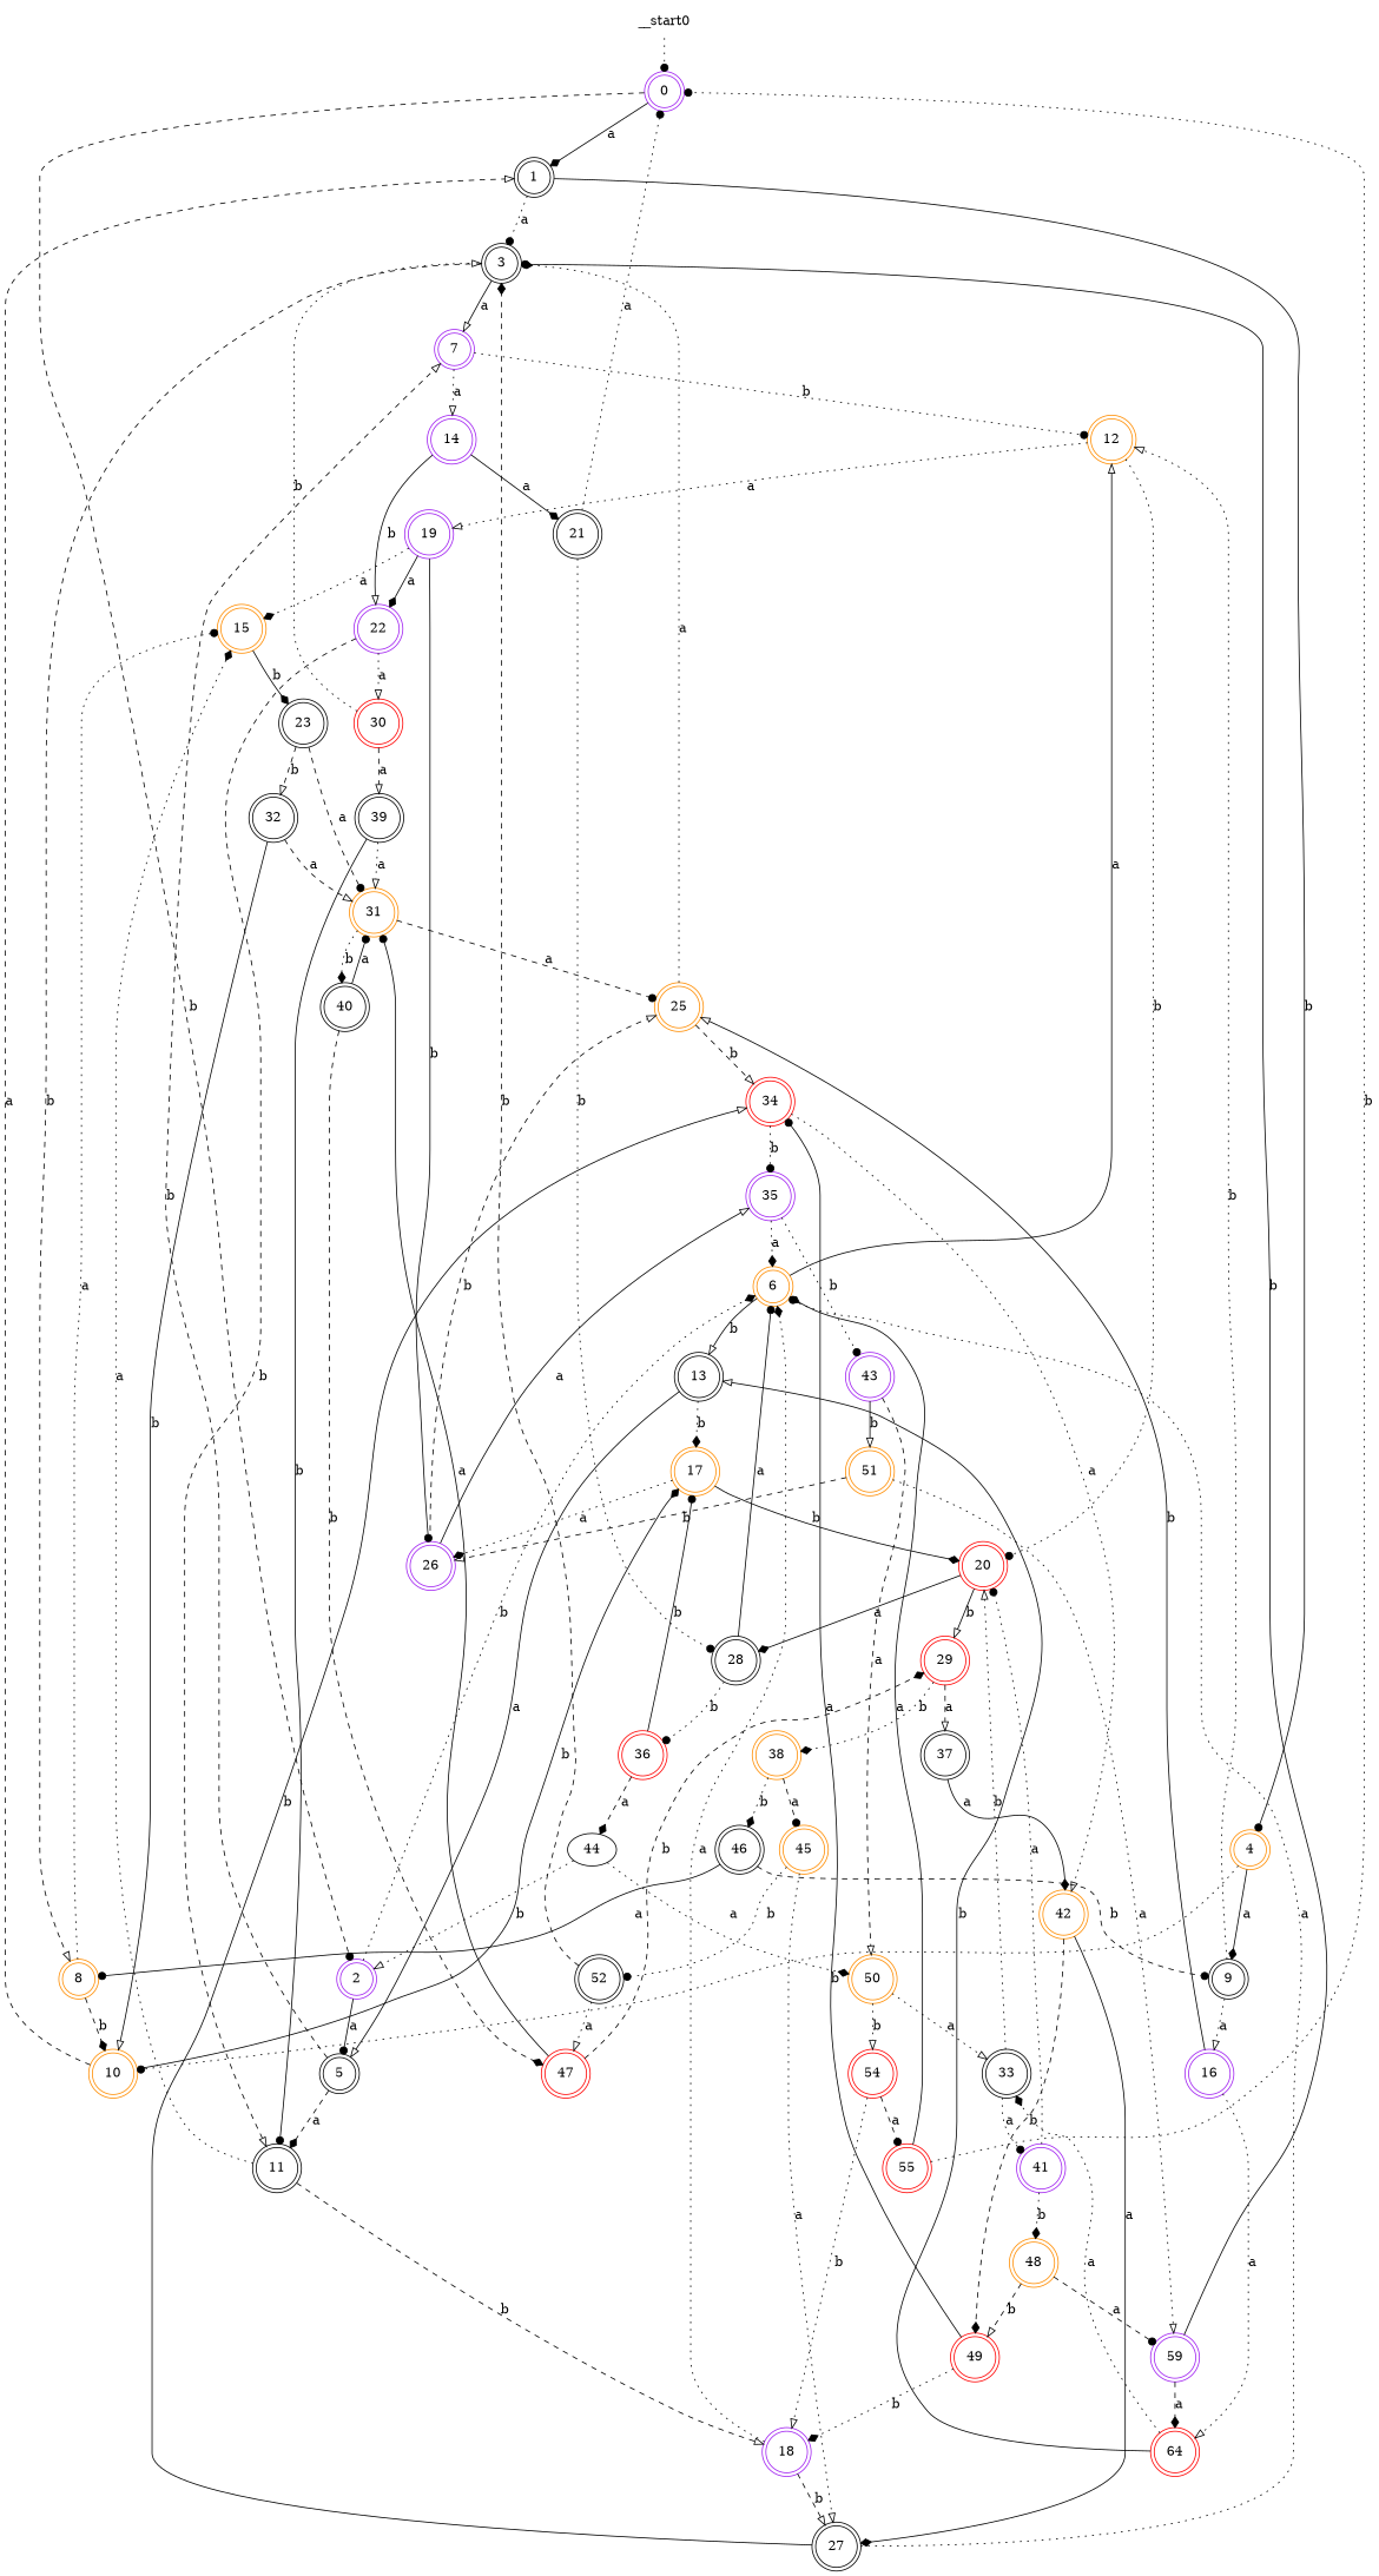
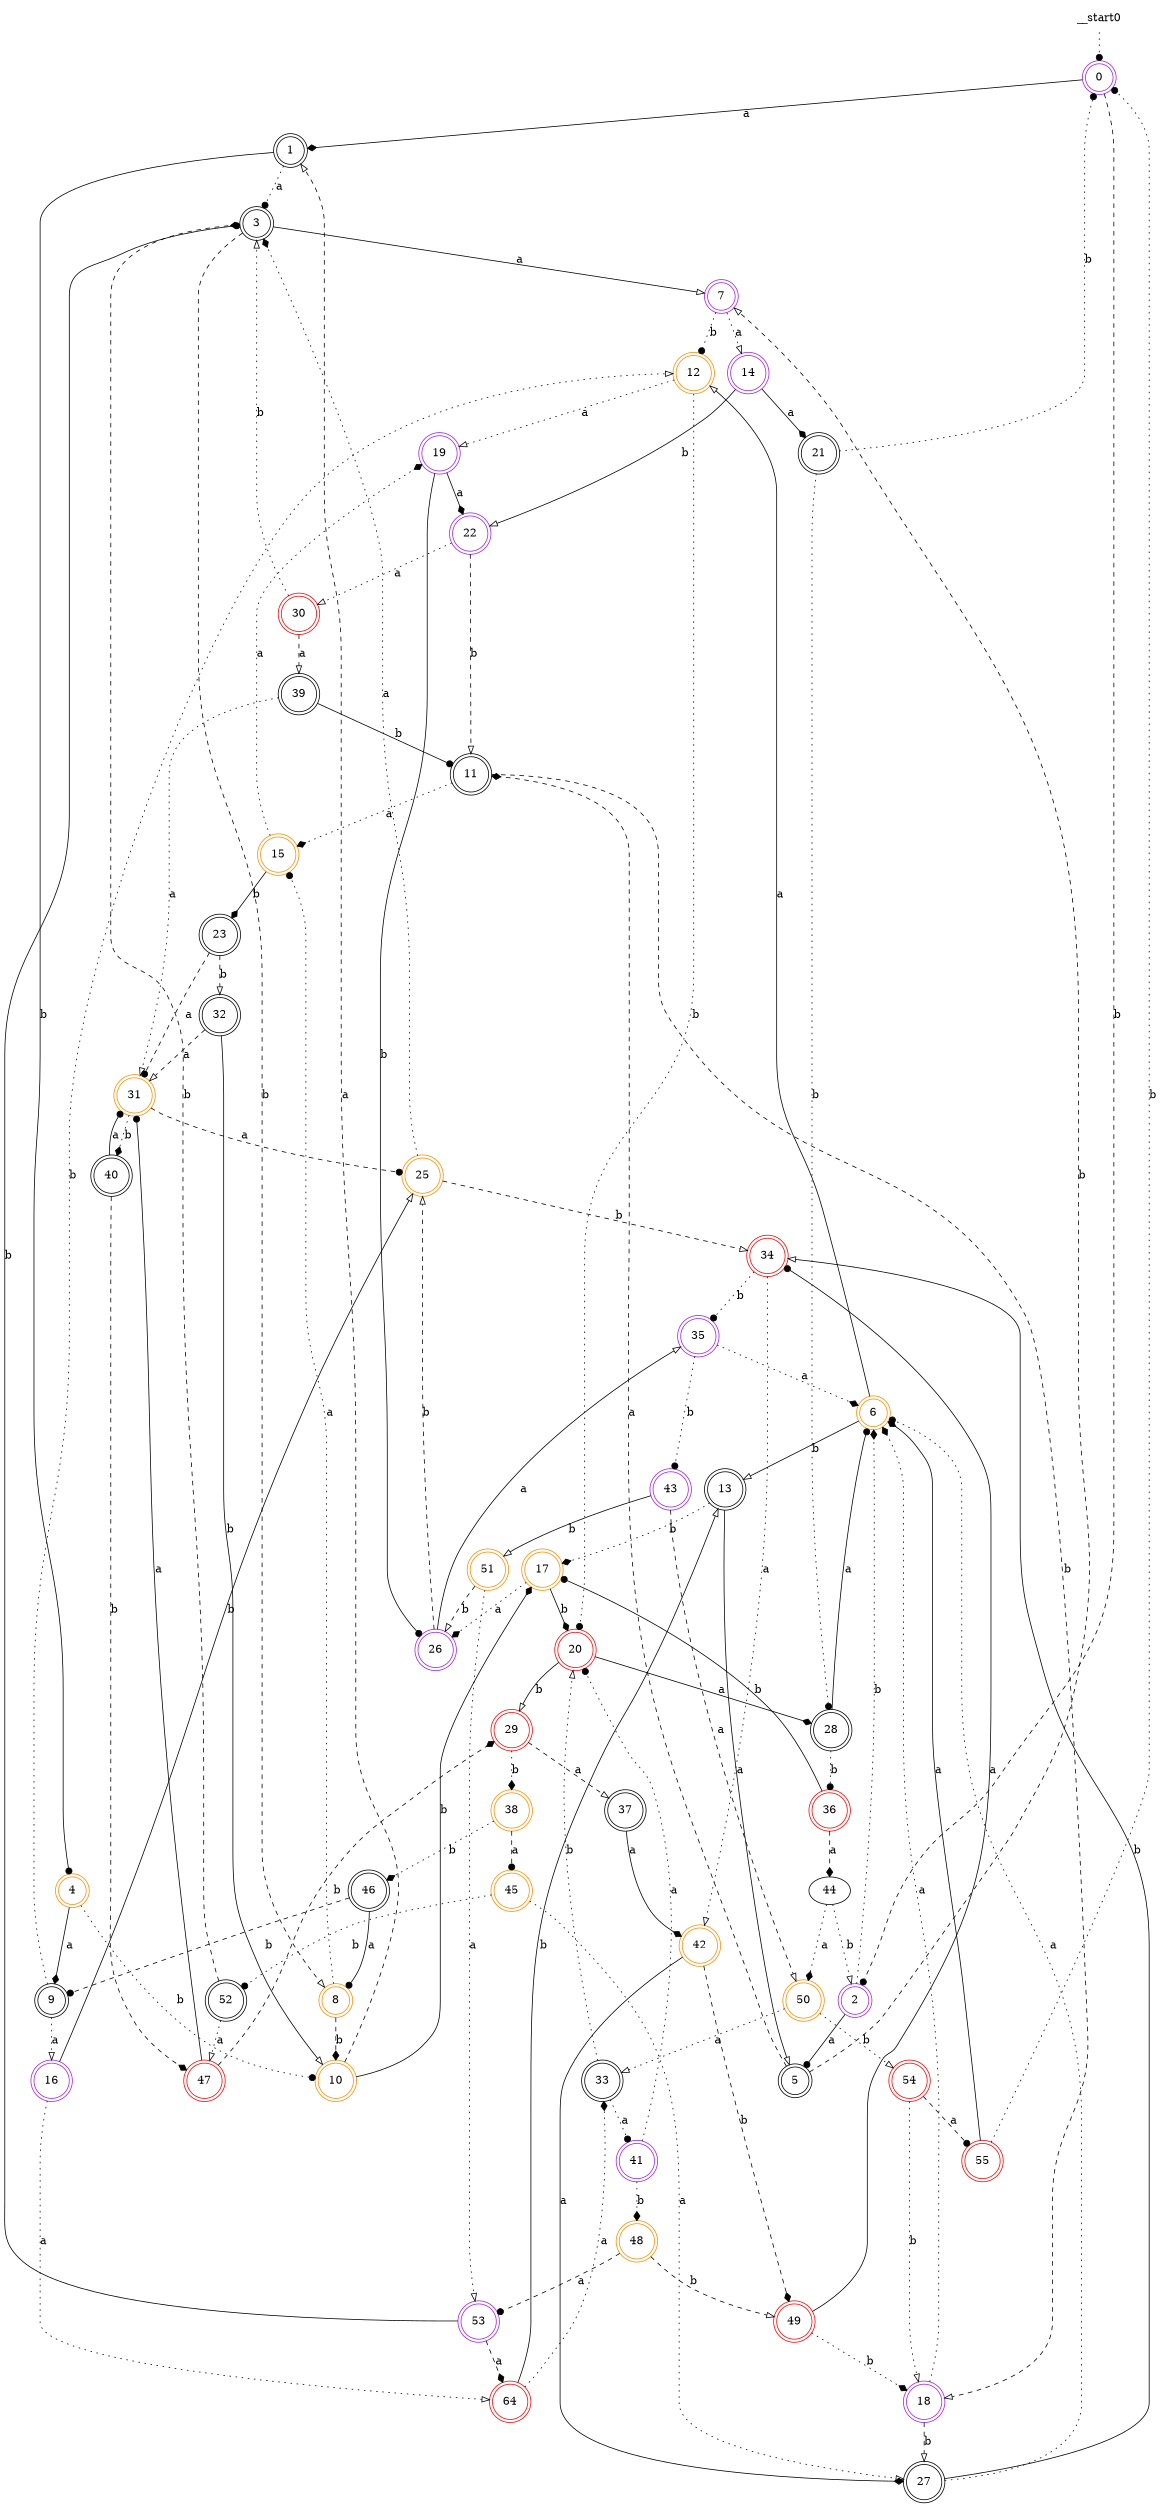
  digraph {
    node [color=black shape=doublecircle]
    edge [arrowhead=onormal style=dotted]
    __start0 [shape=none]
    0 [color=purple]
    1
    2 [color=purple]
    3
    4 [color=darkorange]
    5
    6 [color=darkorange]
    7 [color=purple]
    8 [color=darkorange]
    9
    10 [color=darkorange]
    11
    12 [color=darkorange]
    13
    14 [color=purple]
    15 [color=darkorange]
    16 [color=purple]
    17 [color=darkorange]
    18 [color=purple]
    19 [color=purple]
    20 [color=red]
    21
    22 [color=purple]
    23
    n26 [color=red label=64]
    25 [color=darkorange]
    26 [color=purple]
    27
    28
    29 [color=red]
    30 [color=red]
    31 [color=darkorange]
    32
    33
    34 [color=red]
    35 [color=purple]
    36 [color=red]
    37
    38 [color=darkorange]
    39
    40
    41 [color=purple]
    42 [color=darkorange]
    43 [color=purple]
    44 [shape=""]
    45 [color=darkorange]
    46
    47 [color=red]
    48 [color=darkorange]
    49 [color=red]
    50 [color=darkorange]
    51 [color=darkorange]
    52
-   53 [color=purple label=59]
+   53 [color=purple]
    54 [color=red]
    55 [color=red]
    __start0 -> 0 [arrowhead=dot]
    0 -> 1 [arrowhead=diamond label=a style=solid]
    0 -> 2 [arrowhead=dot label=b style=dashed]
    1 -> 3 [arrowhead=dot label=a]
    1 -> 4 [arrowhead=dot label=b style=solid]
    2 -> 5 [arrowhead=dot label=a style=solid]
    2 -> 6 [arrowhead=diamond label=b]
    3 -> 7 [label=a style=solid]
    3 -> 8 [label=b style=dashed]
    4 -> 9 [arrowhead=diamond label=a style=solid]
    4 -> 10 [arrowhead=dot label=b]
    5 -> 7 [label=b style=dashed]
    5 -> 11 [arrowhead=diamond label=a style=dashed]
    6 -> 12 [label=a style=solid]
    6 -> 13 [label=b style=solid]
    7 -> 12 [arrowhead=dot label=b]
    7 -> 14 [label=a]
    8 -> 10 [arrowhead=diamond label=b style=dashed]
    8 -> 15 [arrowhead=dot label=a]
    9 -> 12 [label=b]
    9 -> 16 [label=a]
    10 -> 1 [label=a style=dashed]
    10 -> 17 [arrowhead=diamond label=b style=solid]
    11 -> 15 [arrowhead=diamond label=a]
    11 -> 18 [label=b style=dashed]
    12 -> 19 [label=a]
    12 -> 20 [arrowhead=dot label=b]
    13 -> 5 [label=a style=solid]
    13 -> 17 [arrowhead=diamond label=b]
    14 -> 21 [arrowhead=diamond label=a style=solid]
    14 -> 22 [label=b style=solid]
-   19 -> 15 [arrowhead=diamond label=a]
+   15 -> 19 [arrowhead=diamond label=a]
    15 -> 23 [arrowhead=diamond label=b style=solid]
    16 -> n26 [label=a]
    16 -> 25 [label=b style=solid]
    17 -> 20 [arrowhead=diamond label=b style=solid]
    17 -> 26 [arrowhead=diamond label=a]
    18 -> 6 [arrowhead=diamond label=a]
    18 -> 27 [label=b style=dashed]
    19 -> 22 [arrowhead=diamond label=a style=solid]
    19 -> 26 [arrowhead=dot label=b style=solid]
    20 -> 28 [arrowhead=diamond label=a style=solid]
    20 -> 29 [label=b style=solid]
-   21 -> 0 [arrowhead=dot label=a]
+   21 -> 0 [arrowhead=dot label=b]
    21 -> 28 [arrowhead=dot label=b]
    22 -> 11 [label=b style=dashed]
    22 -> 30 [label=a]
    23 -> 31 [arrowhead=dot label=a style=dashed]
    23 -> 32 [label=b style=dashed]
    n26 -> 13 [label=b style=solid]
    n26 -> 33 [arrowhead=diamond label=a]
    25 -> 3 [arrowhead=diamond label=a]
    25 -> 34 [label=b style=dashed]
    26 -> 25 [label=b style=dashed]
    26 -> 35 [label=a style=solid]
    27 -> 6 [arrowhead=dot label=a]
    27 -> 34 [label=b style=solid]
    28 -> 6 [arrowhead=dot label=a style=solid]
    28 -> 36 [arrowhead=dot label=b]
    29 -> 37 [label=a style=dashed]
    29 -> 38 [arrowhead=diamond label=b]
    30 -> 3 [label=b]
    30 -> 39 [label=a style=dashed]
    31 -> 25 [arrowhead=dot label=a style=dashed]
    31 -> 40 [arrowhead=diamond label=b]
    32 -> 10 [label=b style=solid]
    32 -> 31 [label=a style=dashed]
    33 -> 20 [label=b]
    33 -> 41 [arrowhead=dot label=a]
    34 -> 35 [arrowhead=dot label=b]
    34 -> 42 [label=a]
    35 -> 6 [arrowhead=diamond label=a]
    35 -> 43 [arrowhead=dot label=b]
    36 -> 17 [arrowhead=dot label=b style=solid]
    36 -> 44 [arrowhead=diamond label=a style=dashed]
    37 -> 42 [arrowhead=diamond label=a style=solid]
    38 -> 45 [arrowhead=dot label=a style=dashed]
    38 -> 46 [arrowhead=diamond label=b]
    39 -> 11 [arrowhead=dot label=b style=solid]
    39 -> 31 [label=a]
    40 -> 31 [arrowhead=dot label=a style=solid]
    40 -> 47 [arrowhead=diamond label=b style=dashed]
    41 -> 20 [arrowhead=dot label=a]
    41 -> 48 [arrowhead=diamond label=b]
    42 -> 27 [arrowhead=diamond label=a style=solid]
    42 -> 49 [arrowhead=diamond label=b style=dashed]
    43 -> 50 [label=a style=dashed]
    43 -> 51 [label=b style=solid]
    44 -> 2 [label=b]
    44 -> 50 [arrowhead=diamond label=a]
    45 -> 27 [label=a]
    45 -> 52 [arrowhead=dot label=b]
    46 -> 8 [arrowhead=dot label=a style=solid]
    46 -> 9 [arrowhead=dot label=b style=dashed]
    47 -> 29 [arrowhead=diamond label=b style=dashed]
    47 -> 31 [arrowhead=dot label=a style=solid]
    48 -> 49 [label=b style=dashed]
    48 -> 53 [arrowhead=dot label=a style=dashed]
    49 -> 18 [arrowhead=diamond label=b]
    49 -> 34 [arrowhead=dot label=a style=solid]
    50 -> 33 [label=a]
    50 -> 54 [label=b]
    51 -> 26 [label=b style=dashed]
    51 -> 53 [label=a]
    52 -> 3 [arrowhead=diamond label=b style=dashed]
    52 -> 47 [label=a]
    53 -> 3 [arrowhead=dot label=b style=solid]
    53 -> n26 [arrowhead=diamond label=a style=dashed]
    54 -> 18 [label=b]
    54 -> 55 [arrowhead=dot label=a style=dashed]
    55 -> 0 [arrowhead=dot label=b]
    55 -> 6 [arrowhead=diamond label=a style=solid]
  }
